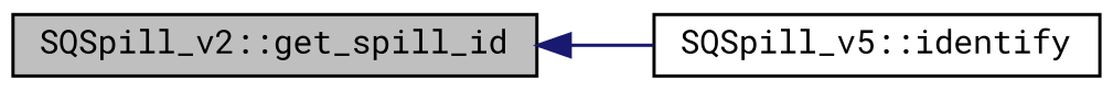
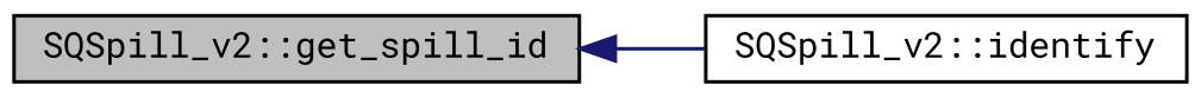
  digraph {
    rankdir=LR
    fontname="Roboto Mono"
    node [color=black fontname="Roboto Mono" fontsize=10 shape=record]
    n1 [fillcolor=grey75 fontcolor=black height=0.2 label="SQSpill_v2::get_spill_id" style=filled width=0.4]
-   n2 [height=0.2 label="SQSpill_v5::identify" width=0.4]
+   n2 [height=0.2 label="SQSpill_v2::identify" width=0.4]
    n1 -> n2 [color=midnightblue dir=back fontname="Roboto Mono" fontsize=10 labelfontname=FreeSans labelfontsize=10 style=solid]
  }
